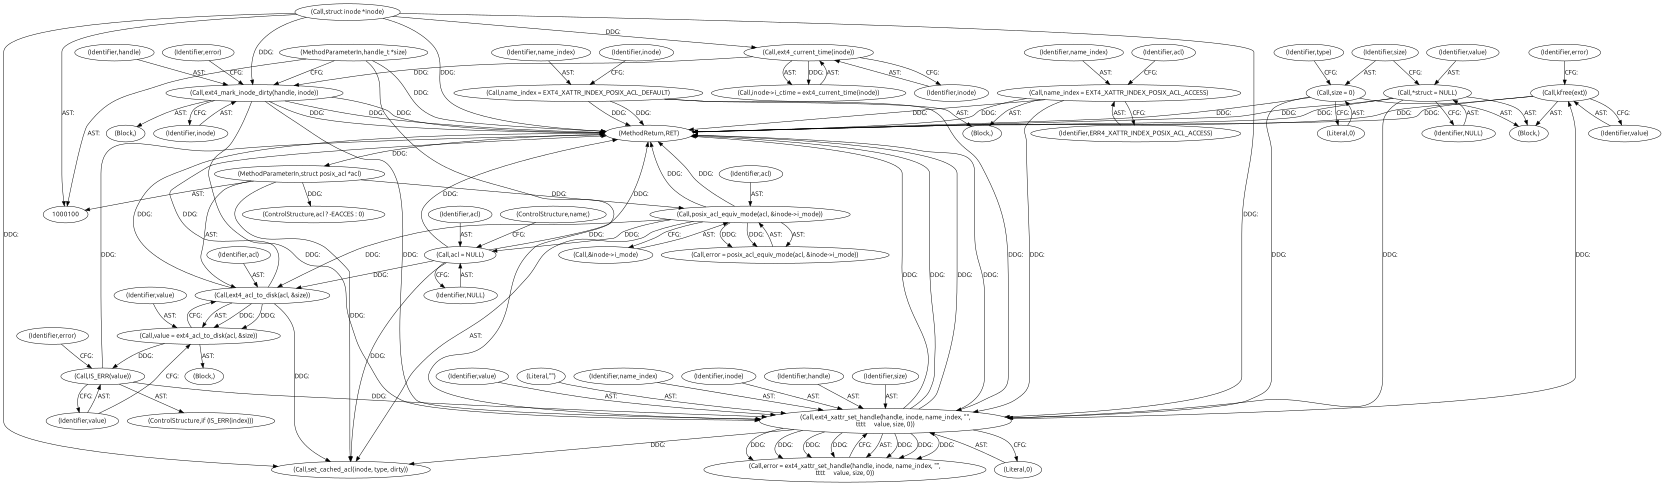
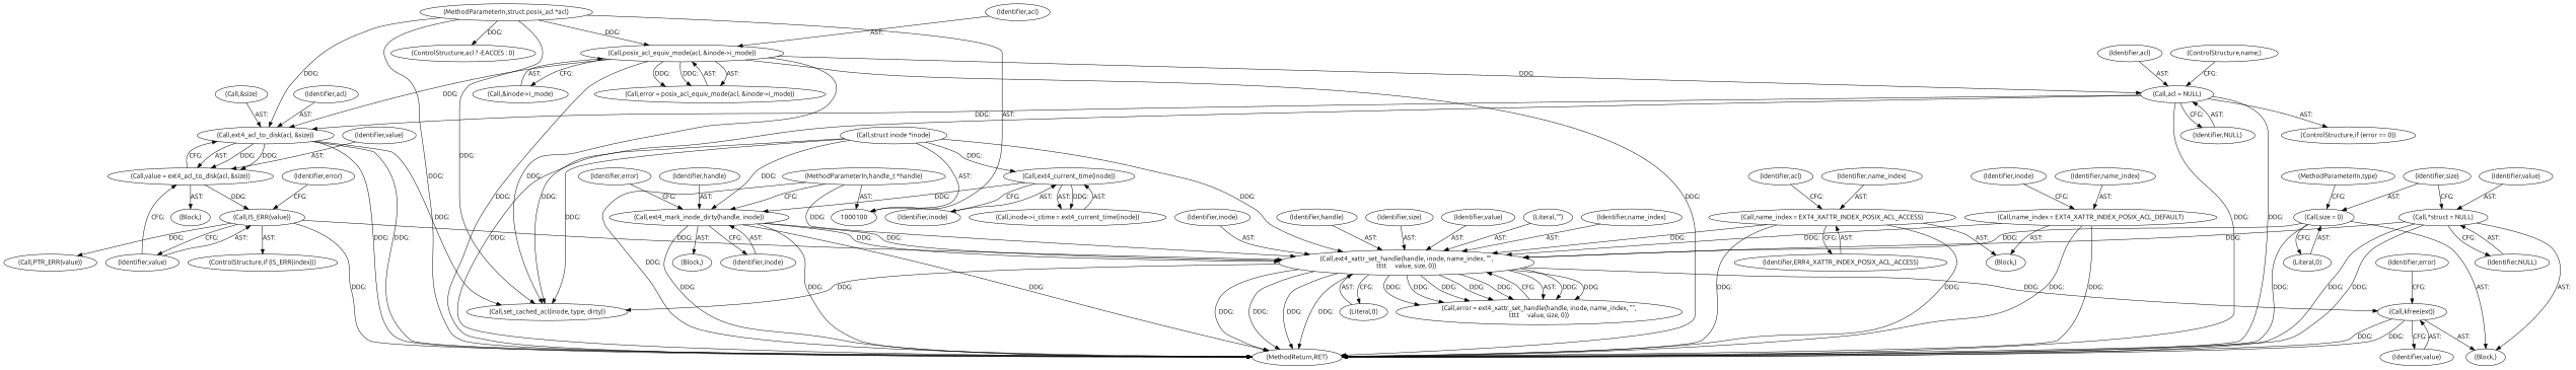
  digraph {
    fontname=Ubuntu
    node [fontname=Ubuntu]
    edge [fontname=Ubuntu]
    n1 [label="(Call,kfree(ext))"]
    n2 [label="(MethodReturn,RET)"]
    n3 [label="(Identifier,value)"]
    n4 [label="(Block,)"]
    n5 [label="(Call,ext4_xattr_set_handle(handle, inode, name_index, \"\",\n\t\t\t\t      value, size, 0))"]
    n6 [label="(Call,error = ext4_xattr_set_handle(handle, inode, name_index, \"\",\n\t\t\t\t      value, size, 0))"]
    n7 [label="(Literal,0)"]
    n8 [label="(Call,set_cached_acl(inode, type, dirty))"]
    n9 [label="(Call,ext4_mark_inode_dirty(handle, inode))"]
    n10 [label="(Block,)"]
    n11 [label="(Identifier,inode)"]
-   n12 [label="(MethodParameterIn,handle_t *size)"]
+   n12 [label="(MethodParameterIn,handle_t *handle)"]
    1000100
    n14 [label="(Call,ext4_current_time(inode))"]
    n15 [label="(Identifier,inode)"]
    n16 [label="(Call,inode->i_ctime = ext4_current_time(inode))"]
    n17 [label="(Call,struct inode *inode)"]
    n18 [label="(Call,name_index = EXT4_XATTR_INDEX_POSIX_ACL_ACCESS)"]
    n19 [label="(Block,)"]
    n20 [label="(Identifier,ERR4_XATTR_INDEX_POSIX_ACL_ACCESS)"]
    n21 [label="(Call,name_index = EXT4_XATTR_INDEX_POSIX_ACL_DEFAULT)"]
    n22 [label="(Call,IS_ERR(value))"]
    n23 [label="(Identifier,value)"]
+   n24 [label="(Call,PTR_ERR(value))"]
    n25 [label="(ControlStructure,if (IS_ERR(index)))"]
    n26 [label="(Call,value = ext4_acl_to_disk(acl, &size))"]
    n27 [label="(Call,ext4_acl_to_disk(acl, &size))"]
    n28 [label="(Block,)"]
+   n29 [label="(Call,&size)"]
    n30 [label="(Call,posix_acl_equiv_mode(acl, &inode->i_mode))"]
    n31 [label="(Call,error = posix_acl_equiv_mode(acl, &inode->i_mode))"]
    n32 [label="(Call,&inode->i_mode)"]
    n33 [label="(Call,acl = NULL)"]
    n34 [label="(MethodParameterIn,struct posix_acl *acl)"]
    n35 [label="(ControlStructure,acl ? -EACCES : 0)"]
    n36 [label="(Identifier,NULL)"]
+   n37 [label="(ControlStructure,if (error == 0))"]
    n38 [label="(Call,*struct = NULL)"]
    n39 [label="(Identifier,NULL)"]
    n40 [label="(Call,size = 0)"]
    n41 [label="(Literal,0)"]
    n42 [label="(Identifier,value)"]
    n43 [label="(Identifier,name_index)"]
    n44 [label="(Identifier,handle)"]
    n45 [label="(Identifier,error)"]
    n46 [label="(Literal,\"\")"]
    n47 [label="(Identifier,name_index)"]
    n48 [label="(Identifier,inode)"]
    n49 [label="(Identifier,error)"]
    n50 [label="(Identifier,acl)"]
    n51 [label="(ControlStructure,name;)"]
    n52 [label="(Identifier,handle)"]
    n53 [label="(Identifier,size)"]
    n54 [label="(Identifier,acl)"]
    n55 [label="(Identifier,inode)"]
    n56 [label="(Identifier,acl)"]
    n57 [label="(Identifier,value)"]
    n58 [label="(Identifier,error)"]
    n59 [label="(Identifier,value)"]
    n60 [label="(Identifier,size)"]
-   n61 [label="(Identifier,type)"]
+   n61 [label="(MethodParameterIn,type)"]
    n62 [label="(Identifier,name_index)"]
    n63 [label="(Identifier,acl)"]
    n1 -> n2 [label="DDG: "]
    n1 -> n2 [label="DDG: "]
    n1 -> n3 [label="CFG: "]
    n1 -> n4 [label="AST: "]
    n3 -> n1 [label="AST: "]
    n5 -> n1 [label="DDG: "]
    n5 -> n2 [label="DDG: "]
    n5 -> n2 [label="DDG: "]
    n5 -> n2 [label="DDG: "]
    n5 -> n2 [label="DDG: "]
    n5 -> n6 [label="AST: "]
    n5 -> n6 [label="DDG: "]
    n5 -> n6 [label="DDG: "]
    n5 -> n6 [label="DDG: "]
    n5 -> n6 [label="DDG: "]
    n5 -> n6 [label="DDG: "]
    n5 -> n6 [label="DDG: "]
    n5 -> n6 [label="DDG: "]
    n5 -> n7 [label="CFG: "]
    n5 -> n8 [label="DDG: "]
    n6 -> n5 [label="CFG: "]
    n7 -> n5 [label="AST: "]
    n9 -> n2 [label="DDG: "]
    n9 -> n2 [label="DDG: "]
    n9 -> n2 [label="DDG: "]
    n9 -> n5 [label="DDG: "]
    n9 -> n5 [label="DDG: "]
    n9 -> n10 [label="AST: "]
    n9 -> n11 [label="CFG: "]
    n11 -> n9 [label="AST: "]
    n12 -> n2 [label="DDG: "]
    n12 -> n5 [label="DDG: "]
    n12 -> n9 [label="CFG: "]
    n12 -> 1000100 [label="AST: "]
    n14 -> n9 [label="DDG: "]
    n14 -> n15 [label="CFG: "]
    n14 -> n16 [label="AST: "]
    n14 -> n16 [label="DDG: "]
    n15 -> n14 [label="AST: "]
    n16 -> n14 [label="AST: "]
    n17 -> n2 [label="DDG: "]
    n17 -> n5 [label="DDG: "]
    n17 -> n8 [label="DDG: "]
    n17 -> n9 [label="DDG: "]
    n17 -> 1000100 [label="AST: "]
    n17 -> n14 [label="DDG: "]
    n18 -> n2 [label="DDG: "]
    n18 -> n2 [label="DDG: "]
    n18 -> n5 [label="DDG: "]
    n18 -> n19 [label="AST: "]
    n18 -> n20 [label="CFG: "]
    n20 -> n18 [label="AST: "]
    n21 -> n2 [label="DDG: "]
    n21 -> n2 [label="DDG: "]
    n21 -> n5 [label="DDG: "]
    n21 -> n19 [label="AST: "]
    n22 -> n2 [label="DDG: "]
    n22 -> n5 [label="DDG: "]
    n22 -> n23 [label="CFG: "]
+   n22 -> n24 [label="DDG: "]
    n22 -> n25 [label="AST: "]
    n23 -> n22 [label="AST: "]
    n23 -> n26 [label="CFG: "]
    n26 -> n22 [label="DDG: "]
    n26 -> n27 [label="CFG: "]
    n26 -> n28 [label="AST: "]
    n27 -> n2 [label="DDG: "]
    n27 -> n2 [label="DDG: "]
    n27 -> n8 [label="DDG: "]
    n27 -> n26 [label="AST: "]
    n27 -> n26 [label="DDG: "]
    n27 -> n26 [label="DDG: "]
+   n29 -> n27 [label="AST: "]
    n30 -> n2 [label="DDG: "]
    n30 -> n2 [label="DDG: "]
-   n30 -> n8 [label="AST: "]
+   n30 -> n8 [label="DDG: "]
    n30 -> n27 [label="DDG: "]
    n30 -> n31 [label="AST: "]
    n30 -> n31 [label="DDG: "]
    n30 -> n31 [label="DDG: "]
    n30 -> n32 [label="CFG: "]
    n30 -> n33 [label="DDG: "]
    n31 -> n30 [label="AST: "]
    n32 -> n30 [label="AST: "]
    n33 -> n2 [label="DDG: "]
    n33 -> n2 [label="DDG: "]
    n33 -> n8 [label="DDG: "]
    n33 -> n27 [label="DDG: "]
    n33 -> n36 [label="CFG: "]
-   n2 -> n34 [label="DDG: "]
+   n33 -> n37 [label="AST: "]
+   n34 -> n2 [label="DDG: "]
    n34 -> n8 [label="DDG: "]
    n34 -> 1000100 [label="AST: "]
-   n34 -> n27 [label="AST: "]
+   n34 -> n27 [label="DDG: "]
    n34 -> n30 [label="DDG: "]
    n34 -> n35 [label="DDG: "]
    n36 -> n33 [label="AST: "]
    n38 -> n2 [label="DDG: "]
    n38 -> n2 [label="DDG: "]
    n38 -> n4 [label="AST: "]
    n38 -> n5 [label="DDG: "]
    n38 -> n39 [label="CFG: "]
    n39 -> n38 [label="AST: "]
    n40 -> n2 [label="DDG: "]
    n40 -> n4 [label="AST: "]
    n40 -> n5 [label="DDG: "]
    n40 -> n41 [label="CFG: "]
    n41 -> n40 [label="AST: "]
    n42 -> n5 [label="AST: "]
    n43 -> n21 [label="AST: "]
    n44 -> n9 [label="AST: "]
    n45 -> n9 [label="CFG: "]
    n46 -> n5 [label="AST: "]
    n47 -> n5 [label="AST: "]
    n48 -> n5 [label="AST: "]
    n49 -> n22 [label="CFG: "]
    n50 -> n33 [label="AST: "]
    n51 -> n33 [label="CFG: "]
    n52 -> n5 [label="AST: "]
    n53 -> n5 [label="AST: "]
    n54 -> n30 [label="AST: "]
    n55 -> n21 [label="CFG: "]
    n56 -> n18 [label="CFG: "]
    n57 -> n38 [label="AST: "]
    n58 -> n1 [label="CFG: "]
    n59 -> n26 [label="AST: "]
    n60 -> n38 [label="CFG: "]
    n60 -> n40 [label="AST: "]
    n61 -> n40 [label="CFG: "]
    n62 -> n18 [label="AST: "]
    n63 -> n27 [label="AST: "]
  }
